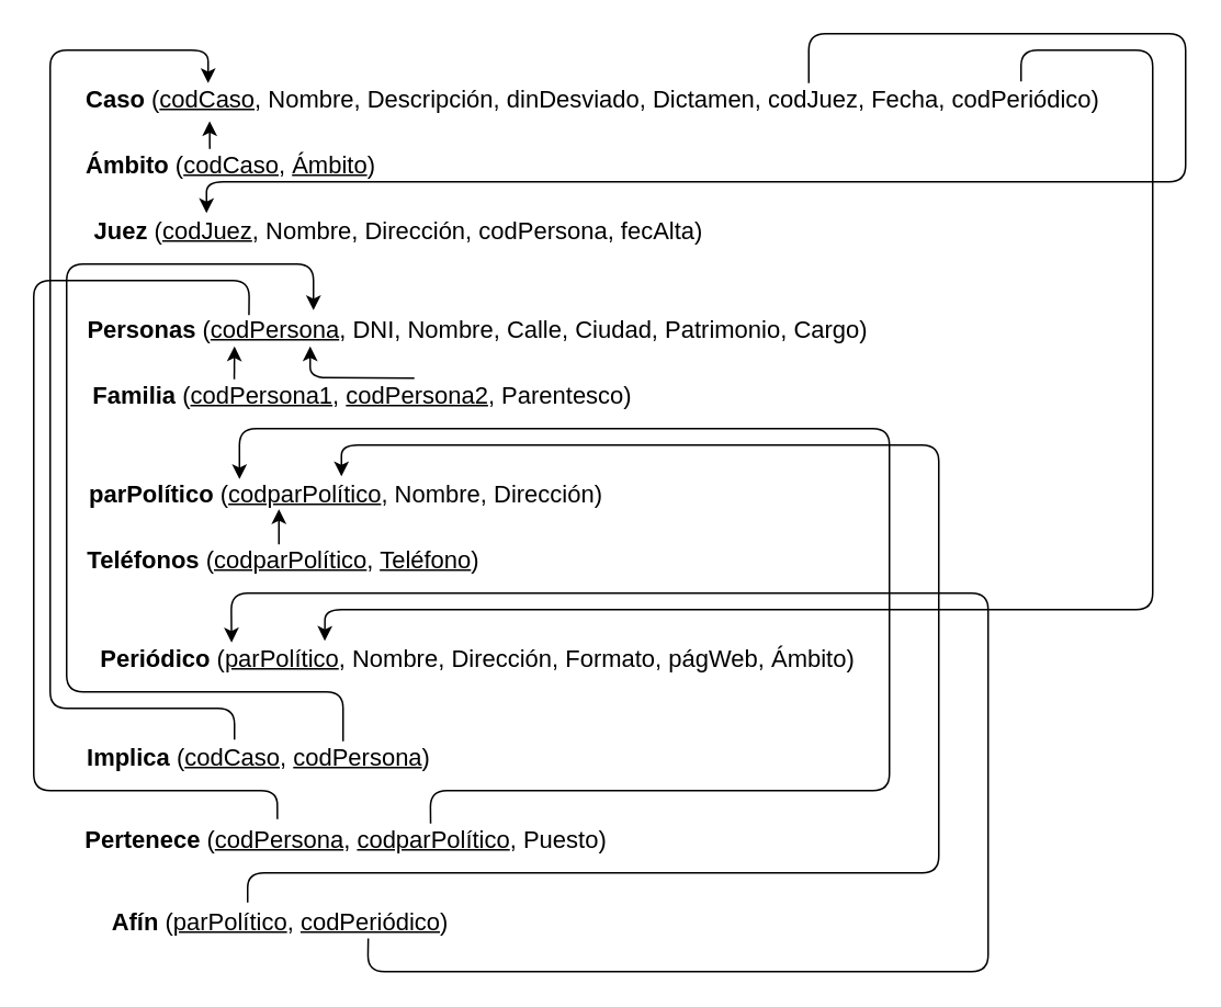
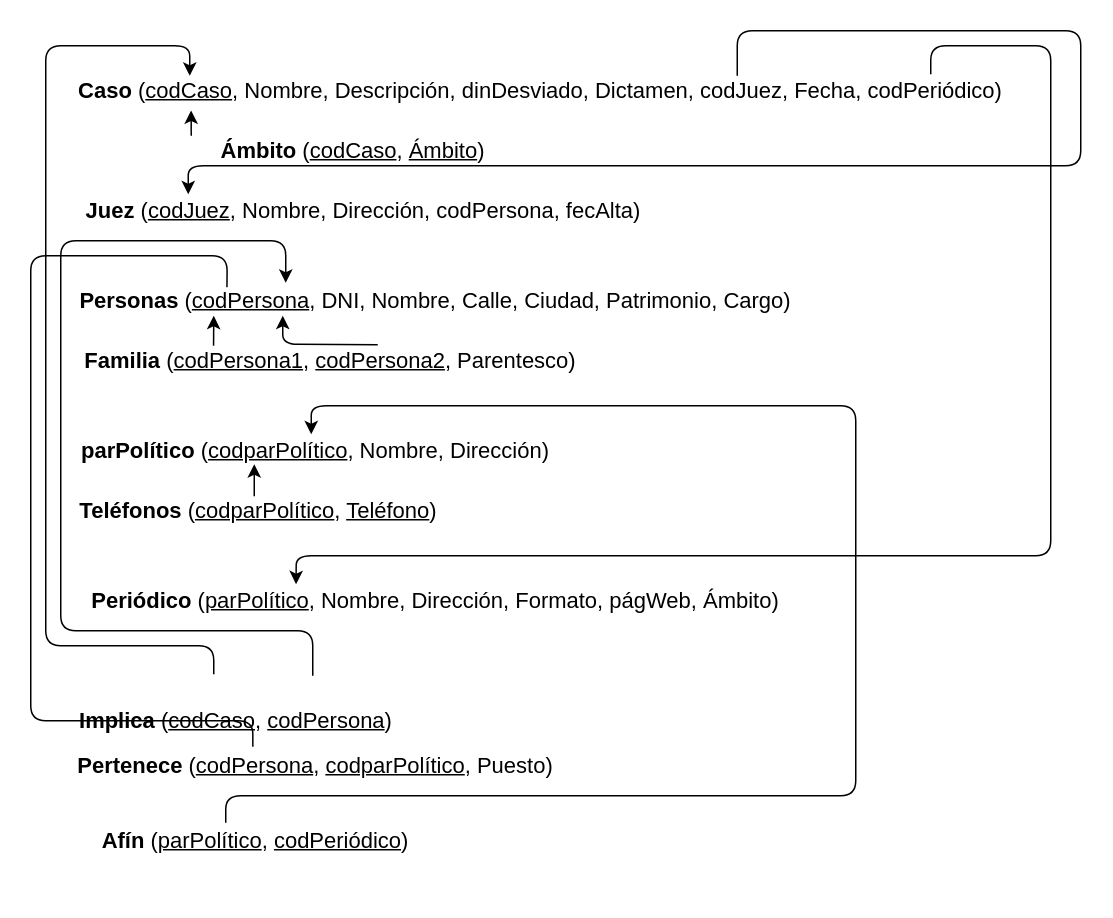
  <mxCell id="0" />
  <mxCell id="1" parent="0" />
  <mxCell id="2" value="" style="group;fillColor=#FFFFFF;" parent="1" vertex="1" connectable="0"><mxGeometry x="20" y="20" width="700" height="570" as="geometry" /></mxCell>
  <mxCell id="3" value="&lt;span id=&quot;docs-internal-guid-c9250e8b-7fff-2bbc-edf5-4d008bb94538&quot;&gt;&lt;span style=&quot;font-size: 11pt ; font-family: &amp;#34;arial&amp;#34; ; background-color: transparent ; vertical-align: baseline&quot;&gt;&lt;b&gt;Caso &lt;/b&gt;(&lt;/span&gt;&lt;span style=&quot;font-size: 11pt ; font-family: &amp;#34;arial&amp;#34; ; background-color: transparent ; vertical-align: baseline&quot;&gt;&lt;u&gt;codCaso&lt;/u&gt;&lt;/span&gt;&lt;span style=&quot;font-size: 11pt ; font-family: &amp;#34;arial&amp;#34; ; background-color: transparent ; vertical-align: baseline&quot;&gt;, Nombre, Descripción, dinDesviado, Dictamen, codJuez, Fecha, codPeriódico)&lt;/span&gt;&lt;/span&gt;" style="text;html=1;strokeColor=none;fillColor=none;align=center;verticalAlign=middle;whiteSpace=wrap;rounded=0;" parent="2" vertex="1"><mxGeometry x="30" y="30" width="620" height="20" as="geometry" /></mxCell>
  <mxCell id="4" value="&lt;span id=&quot;docs-internal-guid-ce554f78-7fff-2a01-ae3a-3284d70e660b&quot;&gt;&lt;span style=&quot;font-size: 11pt ; font-family: &amp;#34;arial&amp;#34; ; background-color: transparent ; vertical-align: baseline&quot;&gt;&lt;b&gt;parPolítico &lt;/b&gt;(&lt;/span&gt;&lt;span style=&quot;font-size: 11pt ; font-family: &amp;#34;arial&amp;#34; ; background-color: transparent ; vertical-align: baseline&quot;&gt;&lt;u&gt;codparPolítico&lt;/u&gt;&lt;/span&gt;&lt;span style=&quot;font-size: 11pt ; font-family: &amp;#34;arial&amp;#34; ; background-color: transparent ; vertical-align: baseline&quot;&gt;, Nombre, Dirección)&lt;/span&gt;&lt;/span&gt;" style="text;html=1;strokeColor=none;fillColor=none;align=center;verticalAlign=middle;whiteSpace=wrap;rounded=0;" parent="2" vertex="1"><mxGeometry x="30" y="270" width="320" height="20" as="geometry" /></mxCell>
- <mxCell id="5" value="&lt;span id=&quot;docs-internal-guid-8822da29-7fff-a98c-21a7-673be805f93b&quot;&gt;&lt;span style=&quot;font-size: 11pt ; font-family: &amp;#34;arial&amp;#34; ; background-color: transparent ; vertical-align: baseline&quot;&gt;&lt;b&gt;Ámbito &lt;/b&gt;(&lt;/span&gt;&lt;span style=&quot;font-size: 11pt ; font-family: &amp;#34;arial&amp;#34; ; background-color: transparent ; vertical-align: baseline&quot;&gt;&lt;u&gt;codCaso&lt;/u&gt;&lt;/span&gt;&lt;span style=&quot;font-size: 11pt ; font-family: &amp;#34;arial&amp;#34; ; background-color: transparent ; vertical-align: baseline&quot;&gt;, &lt;u&gt;Ámbito&lt;/u&gt;)&lt;/span&gt;&lt;/span&gt;" style="text;html=1;strokeColor=none;fillColor=none;align=center;verticalAlign=middle;whiteSpace=wrap;rounded=0;" parent="2" vertex="1"><mxGeometry x="30" y="70" width="180" height="20" as="geometry" /></mxCell>
+ <mxCell id="5" value="&lt;span id=&quot;docs-internal-guid-8822da29-7fff-a98c-21a7-673be805f93b&quot;&gt;&lt;span style=&quot;font-size: 11pt ; font-family: &amp;#34;arial&amp;#34; ; background-color: transparent ; vertical-align: baseline&quot;&gt;&lt;b&gt;Ámbito &lt;/b&gt;(&lt;/span&gt;&lt;span style=&quot;font-size: 11pt ; font-family: &amp;#34;arial&amp;#34; ; background-color: transparent ; vertical-align: baseline&quot;&gt;&lt;u&gt;codCaso&lt;/u&gt;&lt;/span&gt;&lt;span style=&quot;font-size: 11pt ; font-family: &amp;#34;arial&amp;#34; ; background-color: transparent ; vertical-align: baseline&quot;&gt;, &lt;u&gt;Ámbito&lt;/u&gt;)&lt;/span&gt;&lt;/span&gt;" style="text;html=1;strokeColor=none;fillColor=none;align=center;verticalAlign=middle;whiteSpace=wrap;rounded=0;" parent="2" vertex="1"><mxGeometry x="125" y="70" width="180" height="20" as="geometry" /></mxCell>
  <mxCell id="6" value="&lt;span id=&quot;docs-internal-guid-d64ee594-7fff-6ae8-0951-29639818374a&quot;&gt;&lt;p dir=&quot;ltr&quot; style=&quot;line-height: 1.38 ; margin-top: 0pt ; margin-bottom: 0pt&quot;&gt;&lt;span style=&quot;font-size: 11pt ; font-family: &amp;#34;arial&amp;#34; ; background-color: transparent ; vertical-align: baseline&quot;&gt;&lt;b&gt;Personas &lt;/b&gt;(&lt;/span&gt;&lt;span style=&quot;font-size: 11pt ; font-family: &amp;#34;arial&amp;#34; ; background-color: transparent ; vertical-align: baseline&quot;&gt;&lt;u&gt;codPersona&lt;/u&gt;&lt;/span&gt;&lt;span style=&quot;font-size: 11pt ; font-family: &amp;#34;arial&amp;#34; ; background-color: transparent ; vertical-align: baseline&quot;&gt;, DNI, Nombre, Calle, Ciudad, Patrimonio, Cargo)&lt;/span&gt;&lt;/p&gt;&lt;/span&gt;" style="text;html=1;strokeColor=none;fillColor=none;align=center;verticalAlign=middle;whiteSpace=wrap;rounded=0;" parent="2" vertex="1"><mxGeometry x="30" y="170" width="480" height="20" as="geometry" /></mxCell>
  <mxCell id="7" value="&lt;span id=&quot;docs-internal-guid-cae7d209-7fff-1638-12ef-6259c17e2db2&quot;&gt;&lt;span style=&quot;font-size: 11pt ; font-family: &amp;#34;arial&amp;#34; ; background-color: transparent ; vertical-align: baseline&quot;&gt;&lt;b&gt;Juez &lt;/b&gt;(&lt;/span&gt;&lt;span style=&quot;font-size: 11pt ; font-family: &amp;#34;arial&amp;#34; ; background-color: transparent ; vertical-align: baseline&quot;&gt;&lt;u&gt;codJuez&lt;/u&gt;&lt;/span&gt;&lt;span style=&quot;font-size: 11pt ; font-family: &amp;#34;arial&amp;#34; ; background-color: transparent ; vertical-align: baseline&quot;&gt;, Nombre, Dirección, codPersona, fecAlta)&lt;/span&gt;&lt;/span&gt;" style="text;html=1;strokeColor=none;fillColor=none;align=center;verticalAlign=middle;whiteSpace=wrap;rounded=0;" parent="2" vertex="1"><mxGeometry x="27" y="110" width="390" height="20" as="geometry" /></mxCell>
  <mxCell id="8" value="&lt;span id=&quot;docs-internal-guid-19e880f3-7fff-45be-92d8-837200ef6a7a&quot;&gt;&lt;p dir=&quot;ltr&quot; style=&quot;line-height: 1.38 ; margin-top: 0pt ; margin-bottom: 0pt&quot;&gt;&lt;span style=&quot;font-size: 11pt ; font-family: &amp;#34;arial&amp;#34; ; background-color: transparent ; vertical-align: baseline&quot;&gt;&lt;b&gt;Familia &lt;/b&gt;(&lt;/span&gt;&lt;span style=&quot;font-size: 11pt ; font-family: &amp;#34;arial&amp;#34; ; background-color: transparent ; vertical-align: baseline&quot;&gt;&lt;u&gt;codPersona1&lt;/u&gt;&lt;/span&gt;&lt;span style=&quot;font-size: 11pt ; font-family: &amp;#34;arial&amp;#34; ; background-color: transparent ; vertical-align: baseline&quot;&gt;, &lt;/span&gt;&lt;span style=&quot;font-size: 11pt ; font-family: &amp;#34;arial&amp;#34; ; background-color: transparent ; vertical-align: baseline&quot;&gt;&lt;u&gt;codPersona2&lt;/u&gt;&lt;/span&gt;&lt;span style=&quot;font-size: 11pt ; font-family: &amp;#34;arial&amp;#34; ; background-color: transparent ; vertical-align: baseline&quot;&gt;, Parentesco)&lt;/span&gt;&lt;/p&gt;&lt;/span&gt;" style="text;html=1;strokeColor=none;fillColor=none;align=center;verticalAlign=middle;whiteSpace=wrap;rounded=0;" parent="2" vertex="1"><mxGeometry x="20" y="210" width="360" height="20" as="geometry" /></mxCell>
  <mxCell id="9" value="&lt;span id=&quot;docs-internal-guid-7f499696-7fff-1b26-7b96-62f0e7e9932a&quot;&gt;&lt;span style=&quot;font-size: 11pt ; font-family: &amp;#34;arial&amp;#34; ; background-color: transparent ; vertical-align: baseline&quot;&gt;&lt;b&gt;Afín &lt;/b&gt;(&lt;/span&gt;&lt;span style=&quot;font-size: 11pt ; font-family: &amp;#34;arial&amp;#34; ; background-color: transparent ; vertical-align: baseline&quot;&gt;&lt;u&gt;parPolítico&lt;/u&gt;&lt;/span&gt;&lt;span style=&quot;font-size: 11pt ; font-family: &amp;#34;arial&amp;#34; ; background-color: transparent ; vertical-align: baseline&quot;&gt;, &lt;/span&gt;&lt;span style=&quot;font-size: 11pt ; font-family: &amp;#34;arial&amp;#34; ; background-color: transparent ; vertical-align: baseline&quot;&gt;&lt;u&gt;codPeriódico&lt;/u&gt;&lt;/span&gt;&lt;span style=&quot;font-size: 11pt ; font-family: &amp;#34;arial&amp;#34; ; background-color: transparent ; vertical-align: baseline&quot;&gt;)&lt;/span&gt;&lt;/span&gt;" style="text;html=1;strokeColor=none;fillColor=none;align=center;verticalAlign=middle;whiteSpace=wrap;rounded=0;" parent="2" vertex="1"><mxGeometry x="30" y="530" width="240" height="20" as="geometry" /></mxCell>
  <mxCell id="10" value="&lt;span id=&quot;docs-internal-guid-98677641-7fff-c2cb-b993-1011ac03918f&quot;&gt;&lt;span style=&quot;font-size: 11pt ; font-family: &amp;#34;arial&amp;#34; ; background-color: transparent ; vertical-align: baseline&quot;&gt;&lt;b&gt;Pertenece &lt;/b&gt;(&lt;/span&gt;&lt;span style=&quot;font-size: 11pt ; font-family: &amp;#34;arial&amp;#34; ; background-color: transparent ; vertical-align: baseline&quot;&gt;&lt;u&gt;codPersona&lt;/u&gt;&lt;/span&gt;&lt;span style=&quot;font-size: 11pt ; font-family: &amp;#34;arial&amp;#34; ; background-color: transparent ; vertical-align: baseline&quot;&gt;, &lt;/span&gt;&lt;span style=&quot;font-size: 11pt ; font-family: &amp;#34;arial&amp;#34; ; background-color: transparent ; vertical-align: baseline&quot;&gt;&lt;u&gt;codparPolítico&lt;/u&gt;&lt;/span&gt;&lt;span style=&quot;font-size: 11pt ; font-family: &amp;#34;arial&amp;#34; ; background-color: transparent ; vertical-align: baseline&quot;&gt;, Puesto)&lt;/span&gt;&lt;/span&gt;" style="text;html=1;strokeColor=none;fillColor=none;align=center;verticalAlign=middle;whiteSpace=wrap;rounded=0;" parent="2" vertex="1"><mxGeometry x="30" y="480" width="320" height="20" as="geometry" /></mxCell>
  <mxCell id="11" value="&lt;span id=&quot;docs-internal-guid-c20d4590-7fff-7b7a-64b6-34aa7988d3bc&quot;&gt;&lt;span style=&quot;font-size: 11pt ; font-family: &amp;#34;arial&amp;#34; ; background-color: transparent ; vertical-align: baseline&quot;&gt;&lt;b&gt;Teléfonos &lt;/b&gt;(&lt;/span&gt;&lt;span style=&quot;font-size: 11pt ; font-family: &amp;#34;arial&amp;#34; ; background-color: transparent ; vertical-align: baseline&quot;&gt;&lt;u&gt;codparPolítico&lt;/u&gt;&lt;/span&gt;&lt;span style=&quot;font-size: 11pt ; font-family: &amp;#34;arial&amp;#34; ; background-color: transparent ; vertical-align: baseline&quot;&gt;, &lt;u&gt;Teléfono&lt;/u&gt;)&lt;/span&gt;&lt;/span&gt;" style="text;html=1;strokeColor=none;fillColor=none;align=center;verticalAlign=middle;whiteSpace=wrap;rounded=0;" parent="2" vertex="1"><mxGeometry x="27" y="310" width="250" height="20" as="geometry" /></mxCell>
  <mxCell id="12" value="&lt;span id=&quot;docs-internal-guid-2a802c86-7fff-ec7a-34d4-5a280dcdf4a9&quot;&gt;&lt;span style=&quot;background-color: transparent ; vertical-align: baseline&quot;&gt;&lt;font face=&quot;arial&quot;&gt;&lt;span style=&quot;font-size: 14.667px&quot;&gt;&lt;b&gt;Periódico&lt;/b&gt;&lt;/span&gt;&lt;/font&gt;&lt;b style=&quot;font-family: &amp;#34;arial&amp;#34; ; font-size: 11pt&quot;&gt;&amp;nbsp;&lt;/b&gt;&lt;font face=&quot;arial&quot;&gt;&lt;span style=&quot;font-size: 11pt&quot;&gt;(&lt;/span&gt;&lt;/font&gt;&lt;/span&gt;&lt;span style=&quot;font-size: 11pt ; font-family: &amp;#34;arial&amp;#34; ; background-color: transparent ; vertical-align: baseline&quot;&gt;&lt;u&gt;parPolítico&lt;/u&gt;&lt;/span&gt;&lt;span style=&quot;font-size: 11pt ; font-family: &amp;#34;arial&amp;#34; ; background-color: transparent ; vertical-align: baseline&quot;&gt;, Nombre, Dirección, Formato, págWeb, Ámbito)&lt;/span&gt;&lt;/span&gt;" style="text;html=1;strokeColor=none;fillColor=none;align=center;verticalAlign=middle;whiteSpace=wrap;rounded=0;" parent="2" vertex="1"><mxGeometry x="30" y="370" width="480" height="20" as="geometry" /></mxCell>
- <mxCell id="13" value="&lt;span id=&quot;docs-internal-guid-7027c360-7fff-2b55-1bfc-2dd9c3aaa823&quot;&gt;&lt;span style=&quot;font-size: 11pt ; font-family: &amp;#34;arial&amp;#34; ; background-color: transparent ; vertical-align: baseline&quot;&gt;&lt;b&gt;Implica &lt;/b&gt;(&lt;/span&gt;&lt;span style=&quot;font-size: 11pt ; font-family: &amp;#34;arial&amp;#34; ; background-color: transparent ; vertical-align: baseline&quot;&gt;&lt;u&gt;codCaso&lt;/u&gt;&lt;/span&gt;&lt;span style=&quot;font-size: 11pt ; font-family: &amp;#34;arial&amp;#34; ; background-color: transparent ; vertical-align: baseline&quot;&gt;, &lt;/span&gt;&lt;span style=&quot;font-size: 11pt ; font-family: &amp;#34;arial&amp;#34; ; background-color: transparent ; vertical-align: baseline&quot;&gt;&lt;u&gt;codPersona&lt;/u&gt;&lt;/span&gt;&lt;span style=&quot;font-size: 11pt ; font-family: &amp;#34;arial&amp;#34; ; background-color: transparent ; vertical-align: baseline&quot;&gt;)&lt;/span&gt;&lt;/span&gt;" style="text;html=1;strokeColor=none;fillColor=none;align=center;verticalAlign=middle;whiteSpace=wrap;rounded=0;" parent="2" vertex="1"><mxGeometry x="27" y="430" width="220" height="20" as="geometry" /></mxCell>
+ <mxCell id="13" value="&lt;span id=&quot;docs-internal-guid-7027c360-7fff-2b55-1bfc-2dd9c3aaa823&quot;&gt;&lt;span style=&quot;font-size: 11pt ; font-family: &amp;#34;arial&amp;#34; ; background-color: transparent ; vertical-align: baseline&quot;&gt;&lt;b&gt;Implica &lt;/b&gt;(&lt;/span&gt;&lt;span style=&quot;font-size: 11pt ; font-family: &amp;#34;arial&amp;#34; ; background-color: transparent ; vertical-align: baseline&quot;&gt;&lt;u&gt;codCaso&lt;/u&gt;&lt;/span&gt;&lt;span style=&quot;font-size: 11pt ; font-family: &amp;#34;arial&amp;#34; ; background-color: transparent ; vertical-align: baseline&quot;&gt;, &lt;/span&gt;&lt;span style=&quot;font-size: 11pt ; font-family: &amp;#34;arial&amp;#34; ; background-color: transparent ; vertical-align: baseline&quot;&gt;&lt;u&gt;codPersona&lt;/u&gt;&lt;/span&gt;&lt;span style=&quot;font-size: 11pt ; font-family: &amp;#34;arial&amp;#34; ; background-color: transparent ; vertical-align: baseline&quot;&gt;)&lt;/span&gt;&lt;/span&gt;" style="text;html=1;strokeColor=none;fillColor=none;align=center;verticalAlign=middle;whiteSpace=wrap;rounded=0;" parent="2" vertex="1"><mxGeometry x="27" y="450" width="220" height="20" as="geometry" /></mxCell>
  <mxCell id="14" style="edgeStyle=orthogonalEdgeStyle;rounded=0;orthogonalLoop=1;jettySize=auto;html=1;exitX=0.5;exitY=1;exitDx=0;exitDy=0;" parent="2" source="5" target="5" edge="1"><mxGeometry y="10" as="geometry" /></mxCell>
  <mxCell id="15" value="" style="endArrow=classic;html=1;entryX=0.124;entryY=1.157;entryDx=0;entryDy=0;entryPerimeter=0;" parent="2" target="3" edge="1"><mxGeometry y="10" width="50" height="50" as="geometry"><mxPoint x="107" y="70" as="sourcePoint" /><mxPoint x="480" y="190" as="targetPoint" /></mxGeometry></mxCell>
  <mxCell id="16" value="" style="endArrow=classic;html=1;" parent="2" edge="1"><mxGeometry y="10" width="50" height="50" as="geometry"><mxPoint x="122" y="429" as="sourcePoint" /><mxPoint x="106" y="30" as="targetPoint" /><Array as="points"><mxPoint x="122" y="410" /><mxPoint x="10" y="410" /><mxPoint x="10" y="10" /><mxPoint x="106" y="10" /></Array></mxGeometry></mxCell>
  <mxCell id="17" value="" style="endArrow=classic;html=1;exitX=0.283;exitY=0;exitDx=0;exitDy=0;exitPerimeter=0;" parent="2" source="8" edge="1"><mxGeometry y="10" width="50" height="50" as="geometry"><mxPoint x="430" y="210" as="sourcePoint" /><mxPoint x="122" y="190" as="targetPoint" /></mxGeometry></mxCell>
  <mxCell id="18" value="" style="endArrow=classic;html=1;exitX=0.587;exitY=-0.033;exitDx=0;exitDy=0;exitPerimeter=0;" parent="2" source="8" edge="1"><mxGeometry y="10" width="50" height="50" as="geometry"><mxPoint x="430" y="210" as="sourcePoint" /><mxPoint x="168" y="190" as="targetPoint" /><Array as="points"><mxPoint x="168" y="209" /></Array></mxGeometry></mxCell>
  <mxCell id="19" value="" style="endArrow=classic;html=1;exitX=0.488;exitY=0.017;exitDx=0;exitDy=0;exitPerimeter=0;" parent="2" source="11" edge="1"><mxGeometry y="10" width="50" height="50" as="geometry"><mxPoint x="430" y="210" as="sourcePoint" /><mxPoint x="149" y="289" as="targetPoint" /></mxGeometry></mxCell>
  <mxCell id="20" value="" style="endArrow=classic;html=1;" parent="2" edge="1"><mxGeometry y="10" width="50" height="50" as="geometry"><mxPoint x="188" y="430" as="sourcePoint" /><mxPoint x="170" y="168" as="targetPoint" /><Array as="points"><mxPoint x="188" y="400" /><mxPoint x="20" y="400" /><mxPoint x="20" y="140" /><mxPoint x="170" y="140" /></Array></mxGeometry></mxCell>
- <mxCell id="21" value="" style="endArrow=classic;html=1;exitX=0.66;exitY=0;exitDx=0;exitDy=0;exitPerimeter=0;entryX=0.297;entryY=0.033;entryDx=0;entryDy=0;entryPerimeter=0;" parent="2" source="10" target="4" edge="1"><mxGeometry y="10" width="50" height="50" as="geometry"><mxPoint x="430" y="280" as="sourcePoint" /><mxPoint x="150" y="240" as="targetPoint" /><Array as="points"><mxPoint x="241" y="460" /><mxPoint x="520" y="460" /><mxPoint x="520" y="240" /><mxPoint x="125" y="240" /></Array></mxGeometry></mxCell>
  <mxCell id="22" value="" style="endArrow=none;html=1;exitX=0.369;exitY=-0.133;exitDx=0;exitDy=0;exitPerimeter=0;entryX=0.21;entryY=0.05;entryDx=0;entryDy=0;entryPerimeter=0;" parent="2" source="10" target="6" edge="1"><mxGeometry y="10" width="50" height="50" as="geometry"><mxPoint x="400" y="290" as="sourcePoint" /><mxPoint x="130" y="160" as="targetPoint" /><Array as="points"><mxPoint x="148" y="460" /><mxPoint y="460" /><mxPoint y="150" /><mxPoint x="131" y="150" /></Array></mxGeometry></mxCell>
  <mxCell id="23" value="" style="endArrow=classic;html=1;" parent="2" edge="1"><mxGeometry y="10" width="50" height="50" as="geometry"><mxPoint x="130" y="528" as="sourcePoint" /><mxPoint x="187" y="269" as="targetPoint" /><Array as="points"><mxPoint x="130" y="510" /><mxPoint x="550" y="510" /><mxPoint x="550" y="250" /><mxPoint x="187" y="250" /></Array></mxGeometry></mxCell>
- <mxCell id="24" value="" style="endArrow=classic;html=1;exitX=0.722;exitY=0.993;exitDx=0;exitDy=0;entryX=0.188;entryY=0;entryDx=0;entryDy=0;entryPerimeter=0;exitPerimeter=0;" parent="2" source="9" target="12" edge="1"><mxGeometry y="10" width="50" height="50" as="geometry"><mxPoint x="400" y="290" as="sourcePoint" /><mxPoint x="450" y="240" as="targetPoint" /><Array as="points"><mxPoint x="203" y="570" /><mxPoint x="580" y="570" /><mxPoint x="580" y="340" /><mxPoint x="120" y="340" /></Array></mxGeometry></mxCell>
  <mxCell id="25" value="" style="endArrow=classic;html=1;entryX=0.306;entryY=-0.05;entryDx=0;entryDy=0;entryPerimeter=0;" parent="2" target="12" edge="1"><mxGeometry y="10" width="50" height="50" as="geometry"><mxPoint x="600" y="29" as="sourcePoint" /><mxPoint x="340" y="240" as="targetPoint" /><Array as="points"><mxPoint x="600" y="10" /><mxPoint x="680" y="10" /><mxPoint x="680" y="350" /><mxPoint x="177" y="350" /></Array></mxGeometry></mxCell>
  <mxCell id="26" value="" style="endArrow=none;html=1;startArrow=classic;startFill=1;endFill=0;" parent="2" edge="1"><mxGeometry width="50" height="50" relative="1" as="geometry"><mxPoint x="105" y="109" as="sourcePoint" /><mxPoint x="471" y="30" as="targetPoint" /><Array as="points"><mxPoint x="105" y="90" /><mxPoint x="700" y="90" /><mxPoint x="700" /><mxPoint x="471" /></Array></mxGeometry></mxCell>
